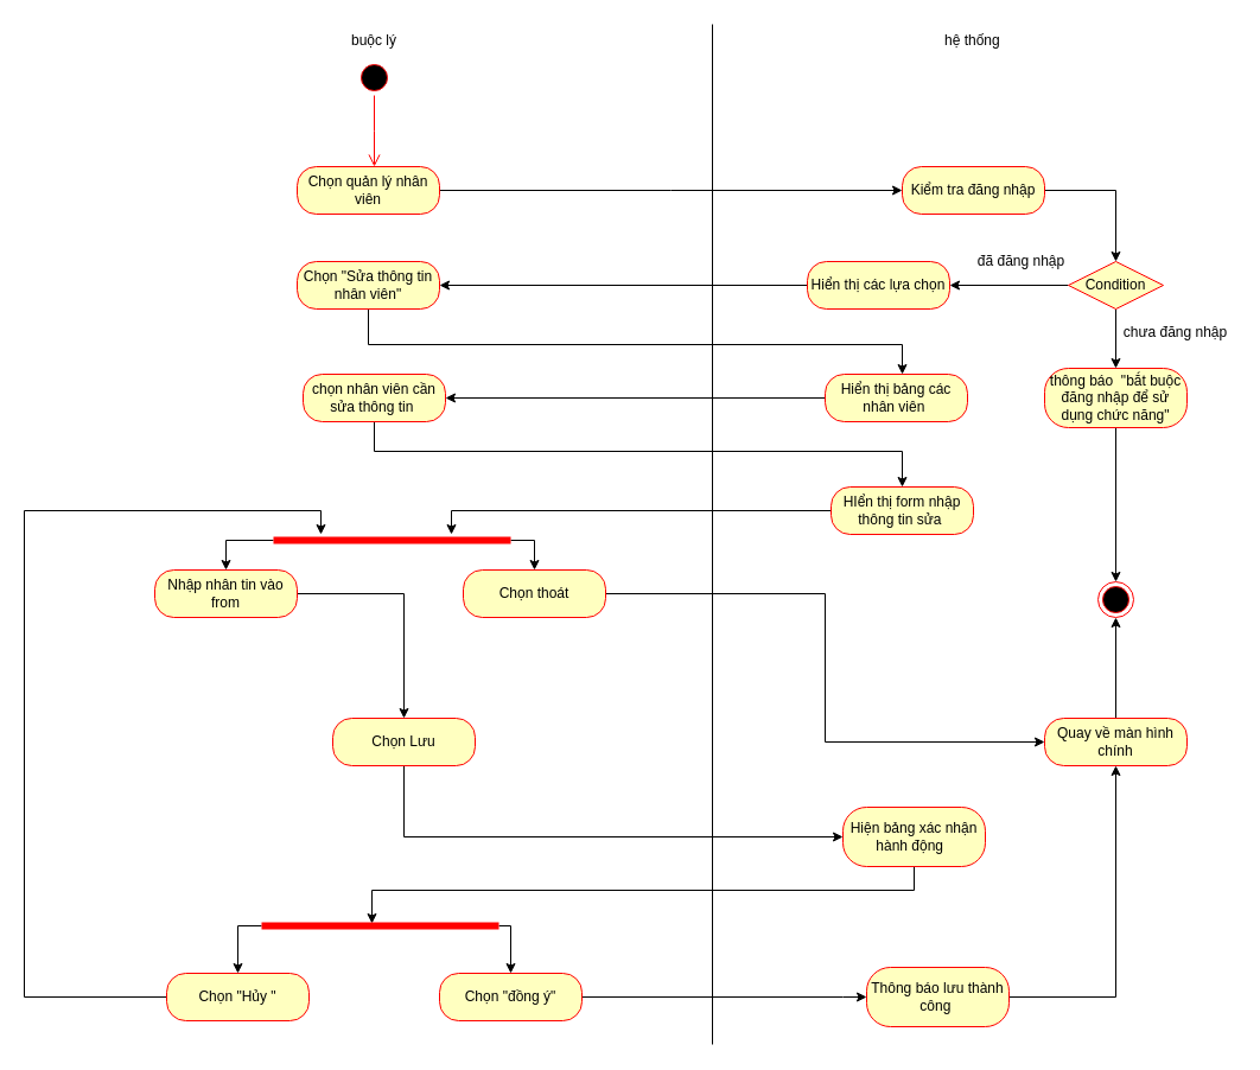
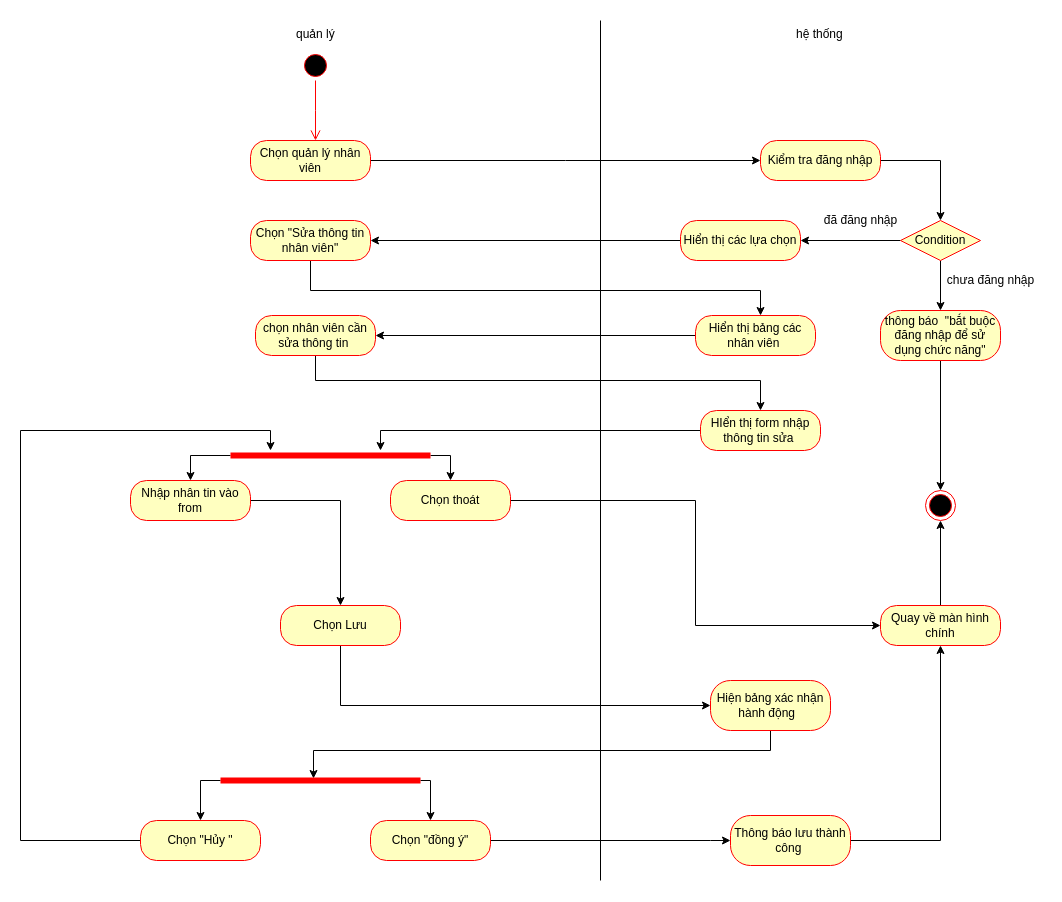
  <mxCell id="0" />
  <mxCell id="1" parent="0" />
- <mxCell id="2" value="buộc lý" style="text;strokeColor=none;fillColor=none;align=left;verticalAlign=top;spacingLeft=4;spacingRight=4;overflow=hidden;rotatable=0;points=[[0,0.5],[1,0.5]];portConstraint=eastwest;" parent="1" vertex="1"><mxGeometry x="290" y="20" width="100" height="26" as="geometry" /></mxCell>
+ <mxCell id="2" value="quản lý" style="text;strokeColor=none;fillColor=none;align=left;verticalAlign=top;spacingLeft=4;spacingRight=4;overflow=hidden;rotatable=0;points=[[0,0.5],[1,0.5]];portConstraint=eastwest;" parent="1" vertex="1"><mxGeometry x="290" y="20" width="100" height="26" as="geometry" /></mxCell>
  <mxCell id="3" value="hệ thống" style="text;strokeColor=none;fillColor=none;align=left;verticalAlign=top;spacingLeft=4;spacingRight=4;overflow=hidden;rotatable=0;points=[[0,0.5],[1,0.5]];portConstraint=eastwest;" parent="1" vertex="1"><mxGeometry x="790" y="20" width="100" height="26" as="geometry" /></mxCell>
  <mxCell id="4" value="" style="endArrow=none;html=1;edgeStyle=orthogonalEdgeStyle;rounded=0;" parent="1" edge="1"><mxGeometry relative="1" as="geometry"><mxPoint x="600" y="880" as="sourcePoint" /><mxPoint x="600" y="20" as="targetPoint" /><Array as="points"><mxPoint x="600" y="20" /></Array></mxGeometry></mxCell>
  <mxCell id="5" value="" style="ellipse;html=1;shape=startState;fillColor=#000000;strokeColor=#ff0000;" parent="1" vertex="1"><mxGeometry x="300" y="50" width="30" height="30" as="geometry" /></mxCell>
  <mxCell id="6" value="" style="edgeStyle=orthogonalEdgeStyle;html=1;verticalAlign=bottom;endArrow=open;endSize=8;strokeColor=#ff0000;rounded=0;" parent="1" source="5" edge="1"><mxGeometry relative="1" as="geometry"><mxPoint x="315" y="140" as="targetPoint" /></mxGeometry></mxCell>
  <mxCell id="7" style="edgeStyle=orthogonalEdgeStyle;rounded=0;orthogonalLoop=1;jettySize=auto;html=1;" parent="1" source="8" edge="1"><mxGeometry relative="1" as="geometry"><mxPoint x="760" y="160" as="targetPoint" /></mxGeometry></mxCell>
  <mxCell id="8" value="Chọn quản lý nhân viên" style="rounded=1;whiteSpace=wrap;html=1;arcSize=40;fontColor=#000000;fillColor=#ffffc0;strokeColor=#ff0000;" parent="1" vertex="1"><mxGeometry x="250" y="140" width="120" height="40" as="geometry" /></mxCell>
  <mxCell id="9" style="edgeStyle=orthogonalEdgeStyle;rounded=0;orthogonalLoop=1;jettySize=auto;html=1;" parent="1" source="10" target="13" edge="1"><mxGeometry relative="1" as="geometry"><mxPoint x="820" y="240" as="targetPoint" /></mxGeometry></mxCell>
  <mxCell id="10" value="Kiểm tra đăng nhập" style="rounded=1;whiteSpace=wrap;html=1;arcSize=40;fontColor=#000000;fillColor=#ffffc0;strokeColor=#ff0000;" parent="1" vertex="1"><mxGeometry x="760" y="140" width="120" height="40" as="geometry" /></mxCell>
  <mxCell id="11" style="edgeStyle=orthogonalEdgeStyle;rounded=0;orthogonalLoop=1;jettySize=auto;html=1;entryX=1;entryY=0.5;entryDx=0;entryDy=0;" parent="1" source="13" target="15" edge="1"><mxGeometry relative="1" as="geometry" /></mxCell>
  <mxCell id="12" style="edgeStyle=orthogonalEdgeStyle;rounded=0;orthogonalLoop=1;jettySize=auto;html=1;" parent="1" source="13" target="18" edge="1"><mxGeometry relative="1" as="geometry" /></mxCell>
  <mxCell id="13" value="Condition" style="rhombus;whiteSpace=wrap;html=1;fillColor=#ffffc0;strokeColor=#ff0000;" parent="1" vertex="1"><mxGeometry x="900" y="220" width="80" height="40" as="geometry" /></mxCell>
  <mxCell id="14" style="edgeStyle=orthogonalEdgeStyle;rounded=0;orthogonalLoop=1;jettySize=auto;html=1;" parent="1" source="15" edge="1"><mxGeometry relative="1" as="geometry"><mxPoint x="370" y="240" as="targetPoint" /></mxGeometry></mxCell>
  <mxCell id="15" value="Hiển thị các lựa chọn" style="rounded=1;whiteSpace=wrap;html=1;arcSize=40;fontColor=#000000;fillColor=#ffffc0;strokeColor=#ff0000;" parent="1" vertex="1"><mxGeometry x="680" y="220" width="120" height="40" as="geometry" /></mxCell>
  <mxCell id="16" value="đã đăng nhập" style="text;html=1;align=center;verticalAlign=middle;resizable=0;points=[];autosize=1;strokeColor=none;fillColor=none;" parent="1" vertex="1"><mxGeometry x="815" y="210" width="90" height="20" as="geometry" /></mxCell>
  <mxCell id="17" style="edgeStyle=orthogonalEdgeStyle;rounded=0;orthogonalLoop=1;jettySize=auto;html=1;entryX=0.5;entryY=0;entryDx=0;entryDy=0;" parent="1" source="18" target="19" edge="1"><mxGeometry relative="1" as="geometry" /></mxCell>
  <mxCell id="18" value="thông báo&amp;nbsp; &quot;bắt buộc đăng nhập để sử dụng chức năng&quot;" style="rounded=1;whiteSpace=wrap;html=1;arcSize=40;fontColor=#000000;fillColor=#ffffc0;strokeColor=#ff0000;" parent="1" vertex="1"><mxGeometry x="880" y="310" width="120" height="50" as="geometry" /></mxCell>
  <mxCell id="19" value="" style="ellipse;html=1;shape=endState;fillColor=#000000;strokeColor=#ff0000;" parent="1" vertex="1"><mxGeometry x="925" y="490" width="30" height="30" as="geometry" /></mxCell>
  <mxCell id="20" style="edgeStyle=orthogonalEdgeStyle;rounded=0;orthogonalLoop=1;jettySize=auto;html=1;entryX=0.542;entryY=0;entryDx=0;entryDy=0;entryPerimeter=0;" parent="1" source="21" target="23" edge="1"><mxGeometry relative="1" as="geometry"><Array as="points"><mxPoint x="310" y="290" /><mxPoint x="760" y="290" /></Array></mxGeometry></mxCell>
  <mxCell id="21" value="Chọn &quot;Sửa thông tin nhân viên&quot;" style="rounded=1;whiteSpace=wrap;html=1;arcSize=40;fontColor=#000000;fillColor=#ffffc0;strokeColor=#ff0000;" parent="1" vertex="1"><mxGeometry x="250" y="220" width="120" height="40" as="geometry" /></mxCell>
  <mxCell id="22" style="edgeStyle=orthogonalEdgeStyle;rounded=0;orthogonalLoop=1;jettySize=auto;html=1;entryX=1;entryY=0.5;entryDx=0;entryDy=0;" parent="1" source="23" target="45" edge="1"><mxGeometry relative="1" as="geometry" /></mxCell>
  <mxCell id="23" value="Hiển thị bảng các nhân viên&amp;nbsp;" style="rounded=1;whiteSpace=wrap;html=1;arcSize=40;fontColor=#000000;fillColor=#ffffc0;strokeColor=#ff0000;" parent="1" vertex="1"><mxGeometry x="695" y="315" width="120" height="40" as="geometry" /></mxCell>
  <mxCell id="24" style="edgeStyle=orthogonalEdgeStyle;rounded=0;orthogonalLoop=1;jettySize=auto;html=1;entryX=0.5;entryY=0;entryDx=0;entryDy=0;" parent="1" source="25" target="31" edge="1"><mxGeometry relative="1" as="geometry" /></mxCell>
  <mxCell id="25" value="Nhập nhân tin vào from" style="rounded=1;whiteSpace=wrap;html=1;arcSize=40;fontColor=#000000;fillColor=#ffffc0;strokeColor=#ff0000;" parent="1" vertex="1"><mxGeometry x="130" y="480" width="120" height="40" as="geometry" /></mxCell>
  <mxCell id="26" style="edgeStyle=orthogonalEdgeStyle;rounded=0;orthogonalLoop=1;jettySize=auto;html=1;entryX=0;entryY=0.5;entryDx=0;entryDy=0;" parent="1" source="27" target="29" edge="1"><mxGeometry relative="1" as="geometry" /></mxCell>
  <mxCell id="27" value="Chọn thoát" style="rounded=1;whiteSpace=wrap;html=1;arcSize=40;fontColor=#000000;fillColor=#ffffc0;strokeColor=#ff0000;" parent="1" vertex="1"><mxGeometry x="390" y="480" width="120" height="40" as="geometry" /></mxCell>
  <mxCell id="28" style="edgeStyle=orthogonalEdgeStyle;rounded=0;orthogonalLoop=1;jettySize=auto;html=1;entryX=0.5;entryY=1;entryDx=0;entryDy=0;" parent="1" source="29" target="19" edge="1"><mxGeometry relative="1" as="geometry" /></mxCell>
  <mxCell id="29" value="Quay về màn hình chính" style="rounded=1;whiteSpace=wrap;html=1;arcSize=40;fontColor=#000000;fillColor=#ffffc0;strokeColor=#ff0000;" parent="1" vertex="1"><mxGeometry x="880" y="605" width="120" height="40" as="geometry" /></mxCell>
  <mxCell id="30" style="edgeStyle=orthogonalEdgeStyle;rounded=0;orthogonalLoop=1;jettySize=auto;html=1;entryX=0;entryY=0.5;entryDx=0;entryDy=0;" parent="1" source="31" target="33" edge="1"><mxGeometry relative="1" as="geometry"><Array as="points"><mxPoint x="340" y="705" /></Array></mxGeometry></mxCell>
  <mxCell id="31" value="Chọn Lưu" style="rounded=1;whiteSpace=wrap;html=1;arcSize=40;fontColor=#000000;fillColor=#ffffc0;strokeColor=#ff0000;" parent="1" vertex="1"><mxGeometry x="280" y="605" width="120" height="40" as="geometry" /></mxCell>
  <mxCell id="32" style="edgeStyle=orthogonalEdgeStyle;rounded=0;orthogonalLoop=1;jettySize=auto;html=1;entryX=0.535;entryY=0.7;entryDx=0;entryDy=0;entryPerimeter=0;" parent="1" source="33" target="37" edge="1"><mxGeometry relative="1" as="geometry"><Array as="points"><mxPoint x="770" y="750" /><mxPoint x="313" y="750" /></Array></mxGeometry></mxCell>
  <mxCell id="33" value="Hiện bảng xác nhận hành động&amp;nbsp;&amp;nbsp;" style="rounded=1;whiteSpace=wrap;html=1;arcSize=40;fontColor=#000000;fillColor=#ffffc0;strokeColor=#ff0000;" parent="1" vertex="1"><mxGeometry x="710" y="680" width="120" height="50" as="geometry" /></mxCell>
  <mxCell id="34" value="chưa đăng nhập" style="text;html=1;align=center;verticalAlign=middle;resizable=0;points=[];autosize=1;strokeColor=none;fillColor=none;" parent="1" vertex="1"><mxGeometry x="940" y="270" width="100" height="20" as="geometry" /></mxCell>
  <mxCell id="35" style="edgeStyle=orthogonalEdgeStyle;rounded=0;orthogonalLoop=1;jettySize=auto;html=1;entryX=0.5;entryY=0;entryDx=0;entryDy=0;" parent="1" source="37" target="39" edge="1"><mxGeometry relative="1" as="geometry"><Array as="points"><mxPoint x="200" y="780" /></Array></mxGeometry></mxCell>
  <mxCell id="36" style="edgeStyle=orthogonalEdgeStyle;rounded=0;orthogonalLoop=1;jettySize=auto;html=1;" parent="1" source="37" target="41" edge="1"><mxGeometry relative="1" as="geometry"><Array as="points"><mxPoint x="430" y="780" /></Array></mxGeometry></mxCell>
  <mxCell id="37" value="" style="shape=line;html=1;strokeWidth=6;strokeColor=#ff0000;direction=west;" parent="1" vertex="1"><mxGeometry x="220" y="775" width="200" height="10" as="geometry" /></mxCell>
  <mxCell id="38" style="edgeStyle=orthogonalEdgeStyle;rounded=0;orthogonalLoop=1;jettySize=auto;html=1;" parent="1" source="39" target="50" edge="1"><mxGeometry relative="1" as="geometry"><Array as="points"><mxPoint x="20" y="840" /><mxPoint x="20" y="430" /><mxPoint x="270" y="430" /></Array></mxGeometry></mxCell>
  <mxCell id="39" value="Chọn &quot;Hủy &quot;" style="rounded=1;whiteSpace=wrap;html=1;arcSize=40;fontColor=#000000;fillColor=#ffffc0;strokeColor=#ff0000;" parent="1" vertex="1"><mxGeometry x="140" y="820" width="120" height="40" as="geometry" /></mxCell>
  <mxCell id="40" style="edgeStyle=orthogonalEdgeStyle;rounded=0;orthogonalLoop=1;jettySize=auto;html=1;entryX=0;entryY=0.5;entryDx=0;entryDy=0;" parent="1" source="41" target="43" edge="1"><mxGeometry relative="1" as="geometry"><Array as="points"><mxPoint x="710" y="840" /></Array></mxGeometry></mxCell>
  <mxCell id="41" value="Chọn &quot;đồng ý&quot;" style="rounded=1;whiteSpace=wrap;html=1;arcSize=40;fontColor=#000000;fillColor=#ffffc0;strokeColor=#ff0000;" parent="1" vertex="1"><mxGeometry x="370" y="820" width="120" height="40" as="geometry" /></mxCell>
  <mxCell id="42" style="edgeStyle=orthogonalEdgeStyle;rounded=0;orthogonalLoop=1;jettySize=auto;html=1;entryX=0.5;entryY=1;entryDx=0;entryDy=0;" parent="1" source="43" target="29" edge="1"><mxGeometry relative="1" as="geometry" /></mxCell>
  <mxCell id="43" value="Thông báo lưu thành công&amp;nbsp;" style="rounded=1;whiteSpace=wrap;html=1;arcSize=40;fontColor=#000000;fillColor=#ffffc0;strokeColor=#ff0000;" parent="1" vertex="1"><mxGeometry x="730" y="815" width="120" height="50" as="geometry" /></mxCell>
  <mxCell id="44" style="edgeStyle=orthogonalEdgeStyle;rounded=0;orthogonalLoop=1;jettySize=auto;html=1;" parent="1" source="45" target="47" edge="1"><mxGeometry relative="1" as="geometry"><Array as="points"><mxPoint x="315" y="380" /><mxPoint x="760" y="380" /></Array></mxGeometry></mxCell>
  <mxCell id="45" value="chọn nhân viên cần sửa thông tin&amp;nbsp;" style="rounded=1;whiteSpace=wrap;html=1;arcSize=40;fontColor=#000000;fillColor=#ffffc0;strokeColor=#ff0000;" parent="1" vertex="1"><mxGeometry x="255" y="315" width="120" height="40" as="geometry" /></mxCell>
  <mxCell id="46" style="edgeStyle=orthogonalEdgeStyle;rounded=0;orthogonalLoop=1;jettySize=auto;html=1;" parent="1" source="47" target="50" edge="1"><mxGeometry relative="1" as="geometry"><Array as="points"><mxPoint x="380" y="430" /></Array></mxGeometry></mxCell>
  <mxCell id="47" value="HIển thị form nhập thông tin sửa&amp;nbsp;" style="rounded=1;whiteSpace=wrap;html=1;arcSize=40;fontColor=#000000;fillColor=#ffffc0;strokeColor=#ff0000;" parent="1" vertex="1"><mxGeometry x="700" y="410" width="120" height="40" as="geometry" /></mxCell>
  <mxCell id="48" style="edgeStyle=orthogonalEdgeStyle;rounded=0;orthogonalLoop=1;jettySize=auto;html=1;" parent="1" source="50" target="25" edge="1"><mxGeometry relative="1" as="geometry"><Array as="points"><mxPoint x="190" y="455" /></Array></mxGeometry></mxCell>
  <mxCell id="49" style="edgeStyle=orthogonalEdgeStyle;rounded=0;orthogonalLoop=1;jettySize=auto;html=1;" parent="1" source="50" target="27" edge="1"><mxGeometry relative="1" as="geometry"><Array as="points"><mxPoint x="450" y="455" /></Array></mxGeometry></mxCell>
  <mxCell id="50" value="" style="shape=line;html=1;strokeWidth=6;strokeColor=#ff0000;direction=west;" parent="1" vertex="1"><mxGeometry x="230" y="450" width="200" height="10" as="geometry" /></mxCell>
